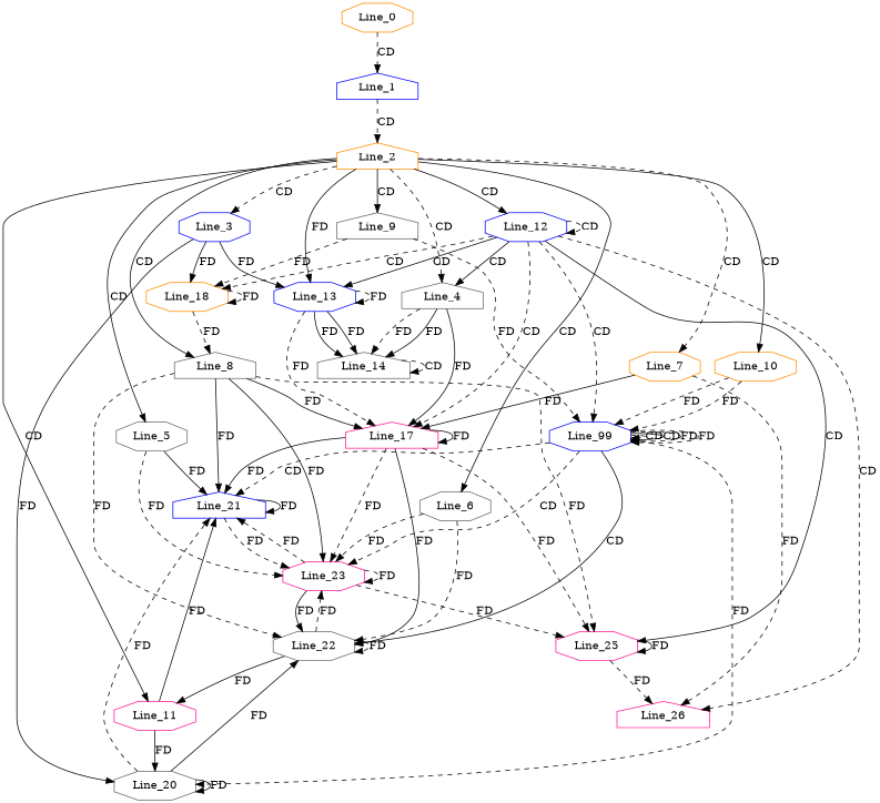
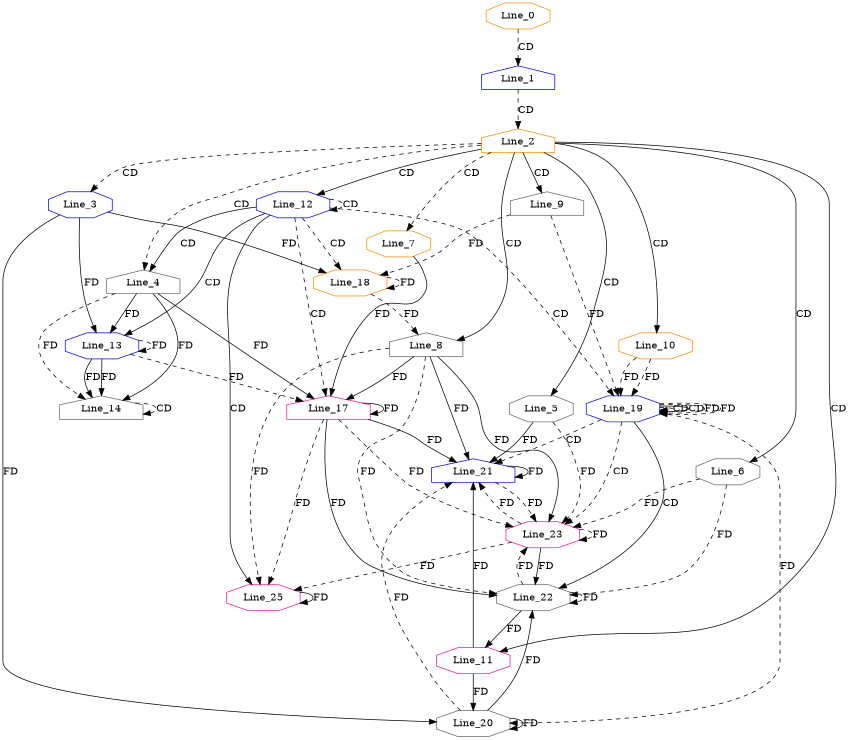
  digraph {
    node [color=gray40 shape=octagon]
    edge [style=dashed]
    Line_0 [color=darkorange]
    Line_1 [color=blue shape=house]
    Line_2 [color=darkorange shape=house]
    Line_3 [color=blue]
    Line_4 [shape=house]
    Line_5
    Line_6
    Line_7 [color=darkorange]
    Line_8 [shape=house]
    Line_9 [shape=house]
    Line_10 [color=darkorange]
    Line_11 [color=deeppink]
    Line_12 [color=blue]
    Line_13 [color=blue]
    Line_18 [color=darkorange]
    Line_20
    Line_14 [shape=house]
    Line_17 [color=deeppink shape=house]
    Line_21 [color=blue shape=house]
    Line_23 [color=deeppink]
    Line_22
-   Line_26 [color=deeppink shape=house]
    Line_25 [color=deeppink]
-   Line_19 [color=blue label=Line_99]
+   Line_19 [color=blue]
    Line_0 -> Line_1 [label=CD]
    Line_1 -> Line_2 [label=CD]
    Line_2 -> Line_3 [label=CD]
    Line_2 -> Line_4 [label=CD]
    Line_2 -> Line_5 [label=CD style=solid]
    Line_2 -> Line_6 [label=CD style=solid]
    Line_2 -> Line_7 [label=CD]
    Line_2 -> Line_8 [label=CD style=solid]
    Line_2 -> Line_9 [label=CD style=solid]
    Line_2 -> Line_10 [label=CD style=solid]
    Line_2 -> Line_11 [label=CD style=solid]
    Line_2 -> Line_12 [label=CD style=solid]
    Line_3 -> Line_13 [label=FD style=solid]
    Line_3 -> Line_18 [label=FD style=solid]
    Line_3 -> Line_20 [label=FD style=solid]
-   Line_2 -> Line_13 [label=FD style=solid]
+   Line_4 -> Line_13 [label=FD style=solid]
    Line_4 -> Line_14 [label=FD style=solid]
    Line_4 -> Line_14 [label=FD]
    Line_4 -> Line_17 [label=FD style=solid]
    Line_5 -> Line_21 [label=FD style=solid]
    Line_5 -> Line_23 [label=FD]
    Line_6 -> Line_23 [label=FD]
    Line_6 -> Line_22 [label=FD]
    Line_7 -> Line_17 [label=FD style=solid]
-   Line_7 -> Line_26 [label=FD]
    Line_8 -> Line_17 [label=FD style=solid]
    Line_8 -> Line_21 [label=FD style=solid]
    Line_8 -> Line_23 [label=FD style=solid]
    Line_8 -> Line_22 [label=FD]
    Line_8 -> Line_25 [label=FD]
    Line_9 -> Line_18 [label=FD]
    Line_9 -> Line_19 [label=FD]
    Line_10 -> Line_19 [label=FD]
    Line_10 -> Line_19 [label=FD]
    Line_11 -> Line_20 [label=FD style=solid]
    Line_11 -> Line_21 [label=FD style=solid]
    Line_12 -> Line_4 [label=CD style=solid]
    Line_12 -> Line_12 [label=CD]
    Line_12 -> Line_13 [label=CD style=solid]
    Line_12 -> Line_18 [label=CD]
    Line_12 -> Line_17 [label=CD]
-   Line_12 -> Line_26 [label=CD]
    Line_12 -> Line_25 [label=CD style=solid]
    Line_12 -> Line_19 [label=CD]
    Line_13 -> Line_13 [label=FD]
    Line_13 -> Line_14 [label=FD style=solid]
    Line_13 -> Line_14 [label=FD style=solid]
    Line_13 -> Line_17 [label=FD]
    Line_18 -> Line_8 [label=FD]
    Line_18 -> Line_18 [label=FD]
    Line_20 -> Line_20 [label=FD style=solid]
    Line_20 -> Line_21 [label=FD]
    Line_20 -> Line_22 [label=FD style=solid]
    Line_14 -> Line_14 [label=CD]
    Line_17 -> Line_17 [label=FD style=solid]
    Line_17 -> Line_21 [label=FD style=solid]
    Line_17 -> Line_23 [label=FD]
    Line_17 -> Line_22 [label=FD style=solid]
    Line_17 -> Line_25 [label=FD]
    Line_21 -> Line_21 [label=FD style=solid]
    Line_21 -> Line_23 [label=FD]
    Line_23 -> Line_21 [label=FD]
    Line_23 -> Line_23 [label=FD]
    Line_23 -> Line_22 [label=FD style=solid]
    Line_23 -> Line_25 [label=FD]
    Line_22 -> Line_11 [label=FD style=solid]
    Line_22 -> Line_23 [label=FD]
    Line_22 -> Line_22 [label=FD]
-   Line_25 -> Line_26 [label=FD]
    Line_25 -> Line_25 [label=FD style=solid]
    Line_19 -> Line_20 [label=FD]
    Line_19 -> Line_21 [label=CD]
    Line_19 -> Line_23 [label=CD]
    Line_19 -> Line_22 [label=CD style=solid]
    Line_19 -> Line_19 [label=CD]
    Line_19 -> Line_19 [label=CD style=solid]
    Line_19 -> Line_19 [label=FD]
    Line_19 -> Line_19 [label=FD]
  }
